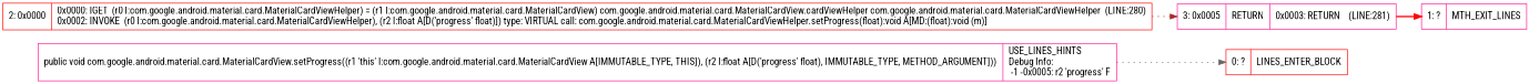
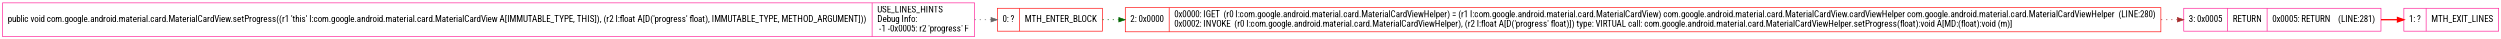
  digraph {
    fontname="Roboto Condensed"
    rankdir=LR
    node [color=deeppink fontname="Roboto Condensed" shape=record]
    edge [fontname="Roboto Condensed" style=dotted]
-   n1 [color=red label="{0\:\ ?|LINES_ENTER_BLOCK\l}"]
+   n1 [color=red label="{0\:\ ?|MTH_ENTER_BLOCK\l}"]
    n2 [color=red label="{2\:\ 0x0000|0x0000: IGET  (r0 I:com.google.android.material.card.MaterialCardViewHelper) = (r1 I:com.google.android.material.card.MaterialCardView) com.google.android.material.card.MaterialCardView.cardViewHelper com.google.android.material.card.MaterialCardViewHelper  (LINE:280)\l0x0002: INVOKE  (r0 I:com.google.android.material.card.MaterialCardViewHelper), (r2 I:float A[D('progress' float)]) type: VIRTUAL call: com.google.android.material.card.MaterialCardViewHelper.setProgress(float):void A[MD:(float):void (m)]\l}"]
-   n3 [label="{3\:\ 0x0005|RETURN\l|0x0003: RETURN    (LINE:281)\l}"]
+   n3 [label="{3\:\ 0x0005|RETURN\l|0x0005: RETURN    (LINE:281)\l}"]
    n4 [label="{1\:\ ?|MTH_EXIT_LINES\l}"]
    n5 [label="{public void com.google.android.material.card.MaterialCardView.setProgress((r1 'this' I:com.google.android.material.card.MaterialCardView A[IMMUTABLE_TYPE, THIS]), (r2 I:float A[D('progress' float), IMMUTABLE_TYPE, METHOD_ARGUMENT]))  | USE_LINES_HINTS\lDebug Info:\l  \-1 \-0x0005: r2 'progress' F\l}"]
+   n1 -> n2 [color=darkgreen]
    n2 -> n3 [color=brown]
    n3 -> n4 [color=red style=bold]
    n5 -> n1 [color=gray40]
  }
